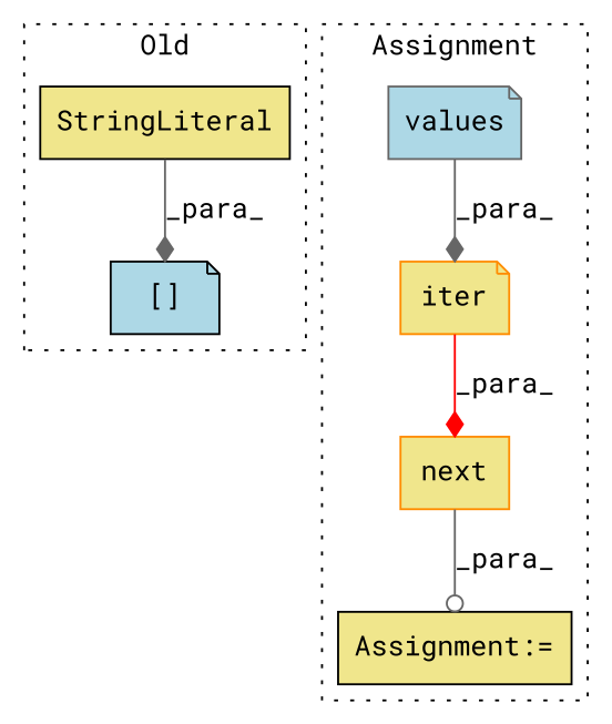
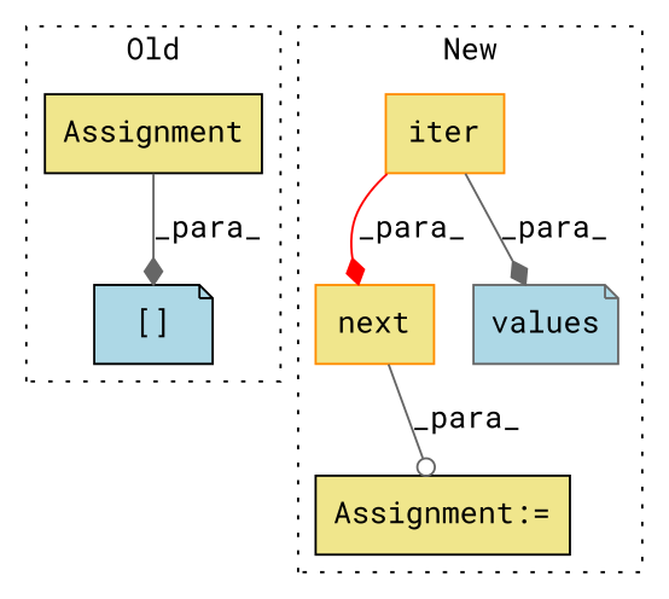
  digraph {
    fontname="Roboto Mono"
    node [a=32 color=black fillcolor=khaki fontname="Roboto Mono" l="5,1" shape=box style=filled]
    edge [arrowhead=diamond color=gray40 fontname="Roboto Mono"]
    n1 [a=2 fillcolor=lightblue l="12,1" label="[]" s="19404,19423" shape=note]
-   n2 [a=45 l=7 label=StringLiteral s=19416]
-   n3 [color=darkorange label=iter s="19401,19432" shape=note]
+   n2 [a=45 l=7 label=Assignment s=19416]
+   n3 [color=darkorange label=iter s="19401,19432"]
    n4 [color=darkorange label=next s="19396,19433"]
    n5 [a=7 l=1 label="Assignment:=" s=19651]
    n6 [color=gray40 fillcolor=lightblue l=8 label=values s=19424 shape=note]
    subgraph cluster_1 {
      label=Old
      style=dotted
      n1
      n2
    }
    subgraph cluster_2 {
-     label=Assignment
+     label=New
      style=dotted
      n3
      n4
      n5
      n6
    }
    n2 -> n1 [label=_para_]
    n3 -> n4 [color=red label=_para_]
    n4 -> n5 [arrowhead=odot label=_para_]
-   n6 -> n3 [label=_para_]
+   n3 -> n6 [label=_para_]
  }
